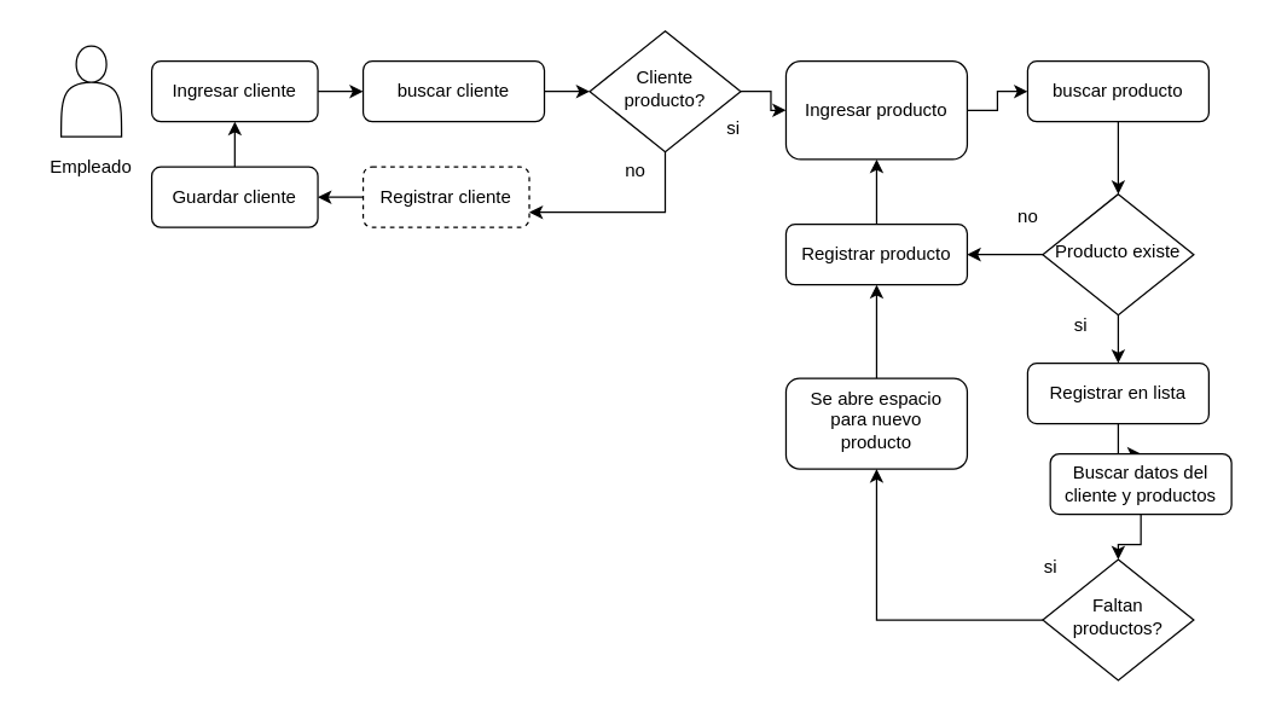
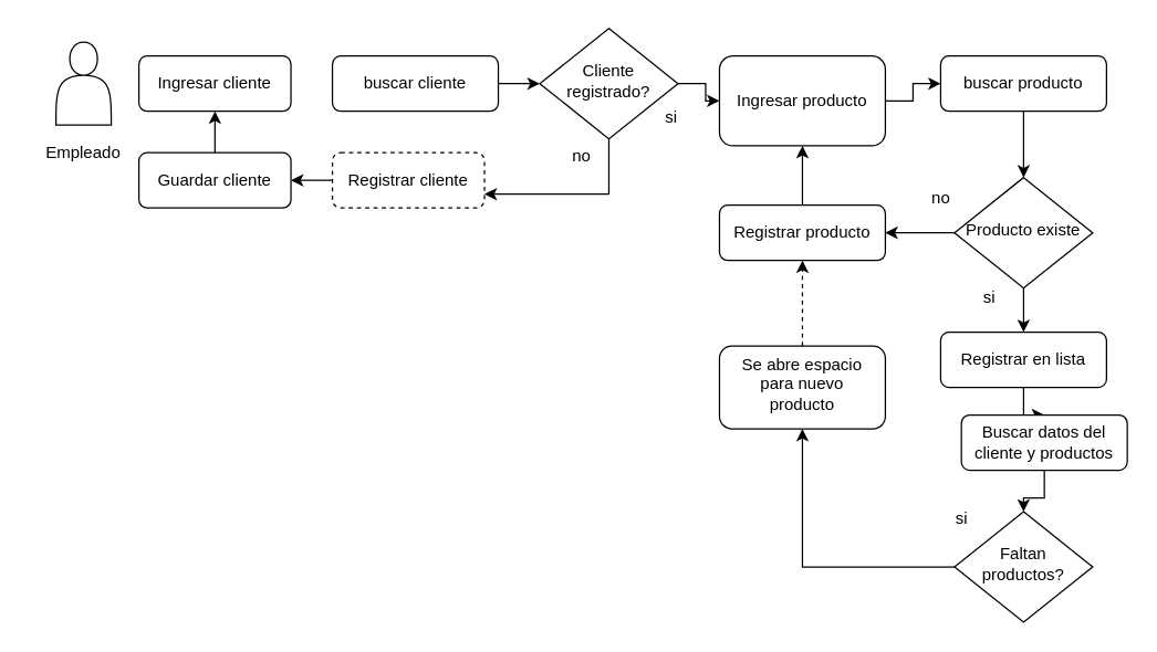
  <mxCell id="0" />
  <mxCell id="1" parent="0" />
- <mxCell id="2" value="" style="edgeStyle=orthogonalEdgeStyle;rounded=0;orthogonalLoop=1;jettySize=auto;html=1;" edge="1" parent="1" source="3" target="9"><mxGeometry relative="1" as="geometry" /></mxCell>
  <mxCell id="3" value="Ingresar cliente" style="rounded=1;whiteSpace=wrap;html=1;fontSize=12;glass=0;strokeWidth=1;shadow=0;" parent="1" vertex="1"><mxGeometry x="100" y="40" width="110" height="40" as="geometry" /></mxCell>
  <mxCell id="4" value="" style="edgeStyle=orthogonalEdgeStyle;rounded=0;orthogonalLoop=1;jettySize=auto;html=1;" edge="1" parent="1" source="6" target="14"><mxGeometry relative="1" as="geometry" /></mxCell>
  <mxCell id="5" style="edgeStyle=orthogonalEdgeStyle;rounded=0;orthogonalLoop=1;jettySize=auto;html=1;entryX=1;entryY=0.75;entryDx=0;entryDy=0;" edge="1" parent="1" source="6" target="12"><mxGeometry relative="1" as="geometry"><Array as="points"><mxPoint x="440" y="140" /></Array></mxGeometry></mxCell>
- <mxCell id="6" value="Cliente producto?" style="rhombus;whiteSpace=wrap;html=1;shadow=0;fontFamily=Helvetica;fontSize=12;align=center;strokeWidth=1;spacing=6;spacingTop=-4;" parent="1" vertex="1"><mxGeometry x="390" y="20" width="100" height="80" as="geometry" /></mxCell>
+ <mxCell id="6" value="Cliente registrado?" style="rhombus;whiteSpace=wrap;html=1;shadow=0;fontFamily=Helvetica;fontSize=12;align=center;strokeWidth=1;spacing=6;spacingTop=-4;" parent="1" vertex="1"><mxGeometry x="390" y="20" width="100" height="80" as="geometry" /></mxCell>
  <mxCell id="7" value="" style="shape=actor;whiteSpace=wrap;html=1;" vertex="1" parent="1"><mxGeometry x="40" y="30" width="40" height="60" as="geometry" /></mxCell>
  <mxCell id="8" value="" style="edgeStyle=orthogonalEdgeStyle;rounded=0;orthogonalLoop=1;jettySize=auto;html=1;" edge="1" parent="1" source="9" target="6"><mxGeometry relative="1" as="geometry" /></mxCell>
  <mxCell id="9" value="buscar cliente" style="rounded=1;whiteSpace=wrap;html=1;fontSize=12;glass=0;strokeWidth=1;shadow=0;" vertex="1" parent="1"><mxGeometry x="240" y="40" width="120" height="40" as="geometry" /></mxCell>
  <mxCell id="10" value="Empleado" style="text;html=1;strokeColor=none;fillColor=none;align=center;verticalAlign=middle;whiteSpace=wrap;overflow=hidden;" vertex="1" parent="1"><mxGeometry x="20" y="100" width="80" height="20" as="geometry" /></mxCell>
  <mxCell id="11" value="" style="edgeStyle=orthogonalEdgeStyle;rounded=0;orthogonalLoop=1;jettySize=auto;html=1;" edge="1" parent="1" source="12" target="18"><mxGeometry relative="1" as="geometry" /></mxCell>
  <mxCell id="12" value="Registrar cliente" style="rounded=1;whiteSpace=wrap;html=1;fontSize=12;glass=0;strokeWidth=1;shadow=0;dashed=1;" vertex="1" parent="1"><mxGeometry x="240" y="110" width="110" height="40" as="geometry" /></mxCell>
  <mxCell id="13" value="" style="edgeStyle=orthogonalEdgeStyle;rounded=0;orthogonalLoop=1;jettySize=auto;html=1;" edge="1" parent="1" source="14" target="25"><mxGeometry relative="1" as="geometry" /></mxCell>
  <mxCell id="14" value="Ingresar producto" style="rounded=1;whiteSpace=wrap;html=1;fontSize=12;glass=0;strokeWidth=1;shadow=0;" vertex="1" parent="1"><mxGeometry x="520" y="40" width="120" height="65" as="geometry" /></mxCell>
  <mxCell id="15" value="no" style="text;html=1;align=center;verticalAlign=middle;resizable=0;points=[];autosize=1;strokeColor=none;fillColor=none;" vertex="1" parent="1"><mxGeometry x="400" y="98" width="40" height="30" as="geometry" /></mxCell>
  <mxCell id="16" value="si" style="text;html=1;align=center;verticalAlign=middle;resizable=0;points=[];autosize=1;strokeColor=none;fillColor=none;" vertex="1" parent="1"><mxGeometry x="470" y="70" width="30" height="30" as="geometry" /></mxCell>
  <mxCell id="17" value="" style="edgeStyle=orthogonalEdgeStyle;rounded=0;orthogonalLoop=1;jettySize=auto;html=1;" edge="1" parent="1" source="18" target="3"><mxGeometry relative="1" as="geometry" /></mxCell>
  <mxCell id="18" value="Guardar cliente" style="rounded=1;whiteSpace=wrap;html=1;fontSize=12;glass=0;strokeWidth=1;shadow=0;" vertex="1" parent="1"><mxGeometry x="100" y="110" width="110" height="40" as="geometry" /></mxCell>
  <mxCell id="19" value="" style="edgeStyle=orthogonalEdgeStyle;rounded=0;orthogonalLoop=1;jettySize=auto;html=1;" edge="1" parent="1" source="20" target="31"><mxGeometry relative="1" as="geometry" /></mxCell>
  <mxCell id="20" value="Registrar en lista" style="rounded=1;whiteSpace=wrap;html=1;fontSize=12;glass=0;strokeWidth=1;shadow=0;" vertex="1" parent="1"><mxGeometry x="680" y="240" width="120" height="40" as="geometry" /></mxCell>
  <mxCell id="21" value="" style="edgeStyle=orthogonalEdgeStyle;rounded=0;orthogonalLoop=1;jettySize=auto;html=1;" edge="1" parent="1" source="23" target="27"><mxGeometry relative="1" as="geometry" /></mxCell>
  <mxCell id="22" value="" style="edgeStyle=orthogonalEdgeStyle;rounded=0;orthogonalLoop=1;jettySize=auto;html=1;" edge="1" parent="1" source="23" target="20"><mxGeometry relative="1" as="geometry" /></mxCell>
  <mxCell id="23" value="Producto existe" style="rhombus;whiteSpace=wrap;html=1;shadow=0;fontFamily=Helvetica;fontSize=12;align=center;strokeWidth=1;spacing=6;spacingTop=-4;" vertex="1" parent="1"><mxGeometry x="690" y="128" width="100" height="80" as="geometry" /></mxCell>
  <mxCell id="24" value="" style="edgeStyle=orthogonalEdgeStyle;rounded=0;orthogonalLoop=1;jettySize=auto;html=1;" edge="1" parent="1" source="25" target="23"><mxGeometry relative="1" as="geometry" /></mxCell>
  <mxCell id="25" value="buscar producto" style="rounded=1;whiteSpace=wrap;html=1;fontSize=12;glass=0;strokeWidth=1;shadow=0;" vertex="1" parent="1"><mxGeometry x="680" y="40" width="120" height="40" as="geometry" /></mxCell>
  <mxCell id="26" value="" style="edgeStyle=orthogonalEdgeStyle;rounded=0;orthogonalLoop=1;jettySize=auto;html=1;" edge="1" parent="1" source="27" target="14"><mxGeometry relative="1" as="geometry" /></mxCell>
  <mxCell id="27" value="Registrar producto" style="rounded=1;whiteSpace=wrap;html=1;fontSize=12;glass=0;strokeWidth=1;shadow=0;" vertex="1" parent="1"><mxGeometry x="520" y="148" width="120" height="40" as="geometry" /></mxCell>
  <mxCell id="28" value="si" style="text;html=1;align=center;verticalAlign=middle;resizable=0;points=[];autosize=1;strokeColor=none;fillColor=none;" vertex="1" parent="1"><mxGeometry x="700" y="200" width="30" height="30" as="geometry" /></mxCell>
  <mxCell id="29" value="no" style="text;html=1;align=center;verticalAlign=middle;resizable=0;points=[];autosize=1;strokeColor=none;fillColor=none;" vertex="1" parent="1"><mxGeometry x="660" y="128" width="40" height="30" as="geometry" /></mxCell>
  <mxCell id="30" value="" style="edgeStyle=orthogonalEdgeStyle;rounded=0;orthogonalLoop=1;jettySize=auto;html=1;" edge="1" parent="1" source="31" target="33"><mxGeometry relative="1" as="geometry" /></mxCell>
  <mxCell id="31" value="Buscar datos del cliente y productos" style="rounded=1;whiteSpace=wrap;html=1;glass=0;strokeWidth=1;shadow=0;" vertex="1" parent="1"><mxGeometry x="695" y="300" width="120" height="40" as="geometry" /></mxCell>
  <mxCell id="32" value="" style="edgeStyle=orthogonalEdgeStyle;rounded=0;orthogonalLoop=1;jettySize=auto;html=1;" edge="1" parent="1" source="33" target="36"><mxGeometry relative="1" as="geometry" /></mxCell>
  <mxCell id="33" value="Faltan productos?" style="rhombus;whiteSpace=wrap;html=1;shadow=0;fontFamily=Helvetica;fontSize=12;align=center;strokeWidth=1;spacing=6;spacingTop=-4;" vertex="1" parent="1"><mxGeometry x="690" y="370" width="100" height="80" as="geometry" /></mxCell>
  <mxCell id="34" value="si" style="text;html=1;align=center;verticalAlign=middle;resizable=0;points=[];autosize=1;strokeColor=none;fillColor=none;" vertex="1" parent="1"><mxGeometry x="680" y="360" width="30" height="30" as="geometry" /></mxCell>
- <mxCell id="35" value="" style="edgeStyle=orthogonalEdgeStyle;rounded=0;orthogonalLoop=1;jettySize=auto;html=1;" edge="1" parent="1" source="36" target="27"><mxGeometry relative="1" as="geometry" /></mxCell>
+ <mxCell id="35" value="" style="edgeStyle=orthogonalEdgeStyle;rounded=0;orthogonalLoop=1;jettySize=auto;html=1;dashed=1;" edge="1" parent="1" source="36" target="27"><mxGeometry relative="1" as="geometry" /></mxCell>
  <mxCell id="36" value="Se abre espacio para nuevo producto" style="rounded=1;whiteSpace=wrap;html=1;shadow=0;strokeWidth=1;spacing=6;spacingTop=-4;" vertex="1" parent="1"><mxGeometry x="520" y="250" width="120" height="60" as="geometry" /></mxCell>
